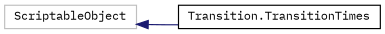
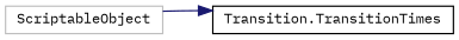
  digraph {
    rankdir=LR
    fontname="IBM Plex Mono"
    node [fillcolor=white fontname="IBM Plex Mono" fontsize=10 shape=record style=filled]
    n1 [color=grey75 height=0.2 label=ScriptableObject width=0.4]
    n2 [color=black height=0.2 label="Transition.TransitionTimes" width=0.4]
-   n1 -> n2 [color=midnightblue dir=back fontname="IBM Plex Mono" fontsize=10 labelfontname=Helvetica labelfontsize=10 style=solid]
+   n2 -> n1 [color=midnightblue dir=back fontname="IBM Plex Mono" fontsize=10 labelfontname=Helvetica labelfontsize=10 style=solid]
  }
